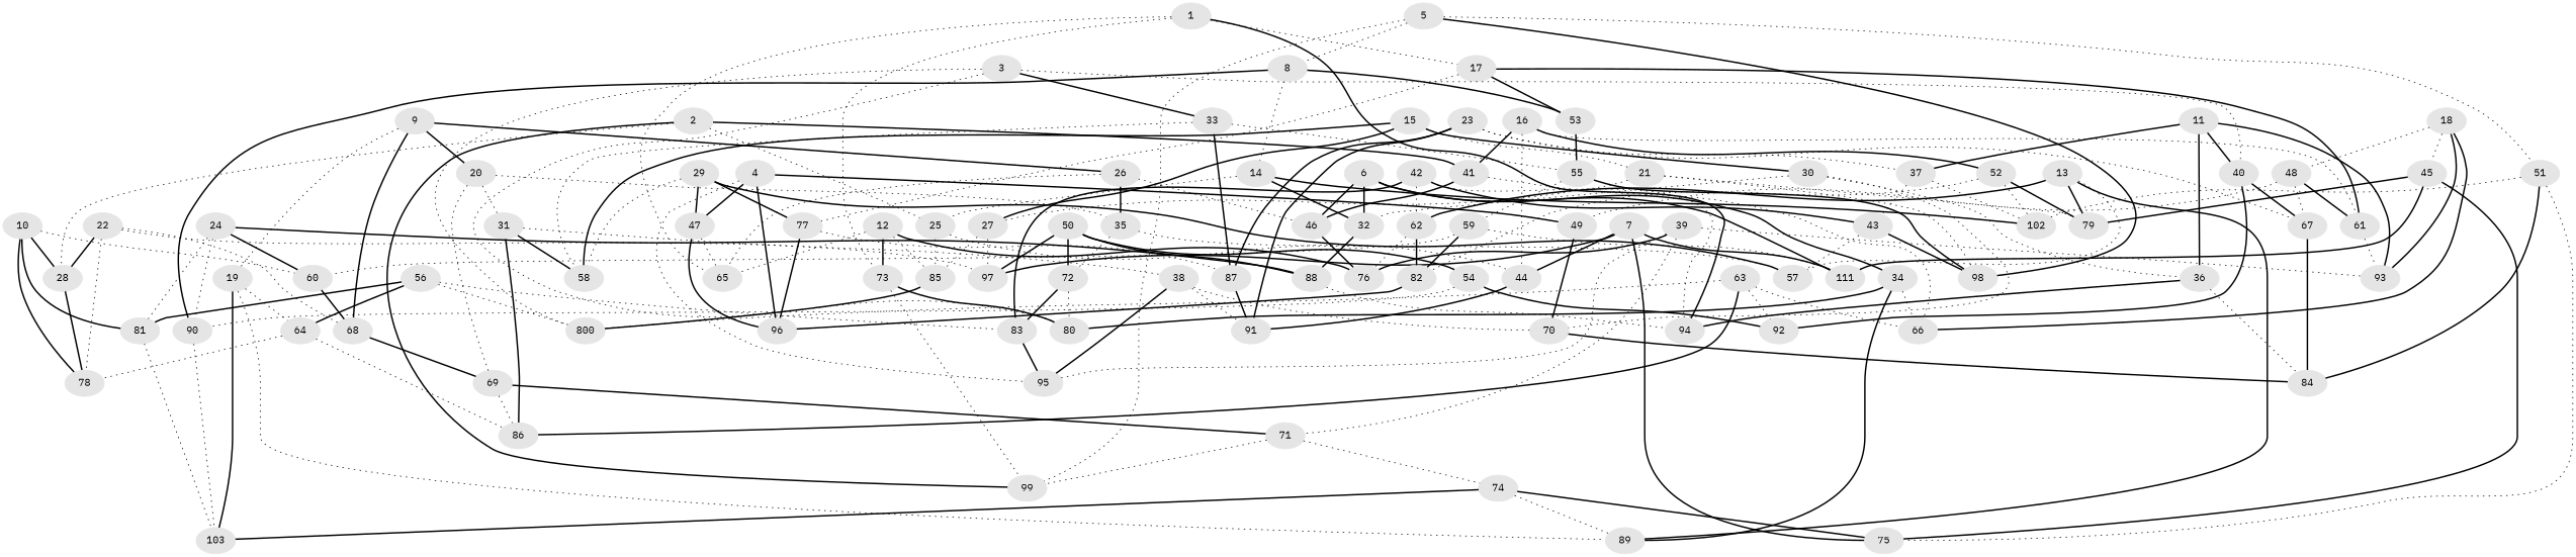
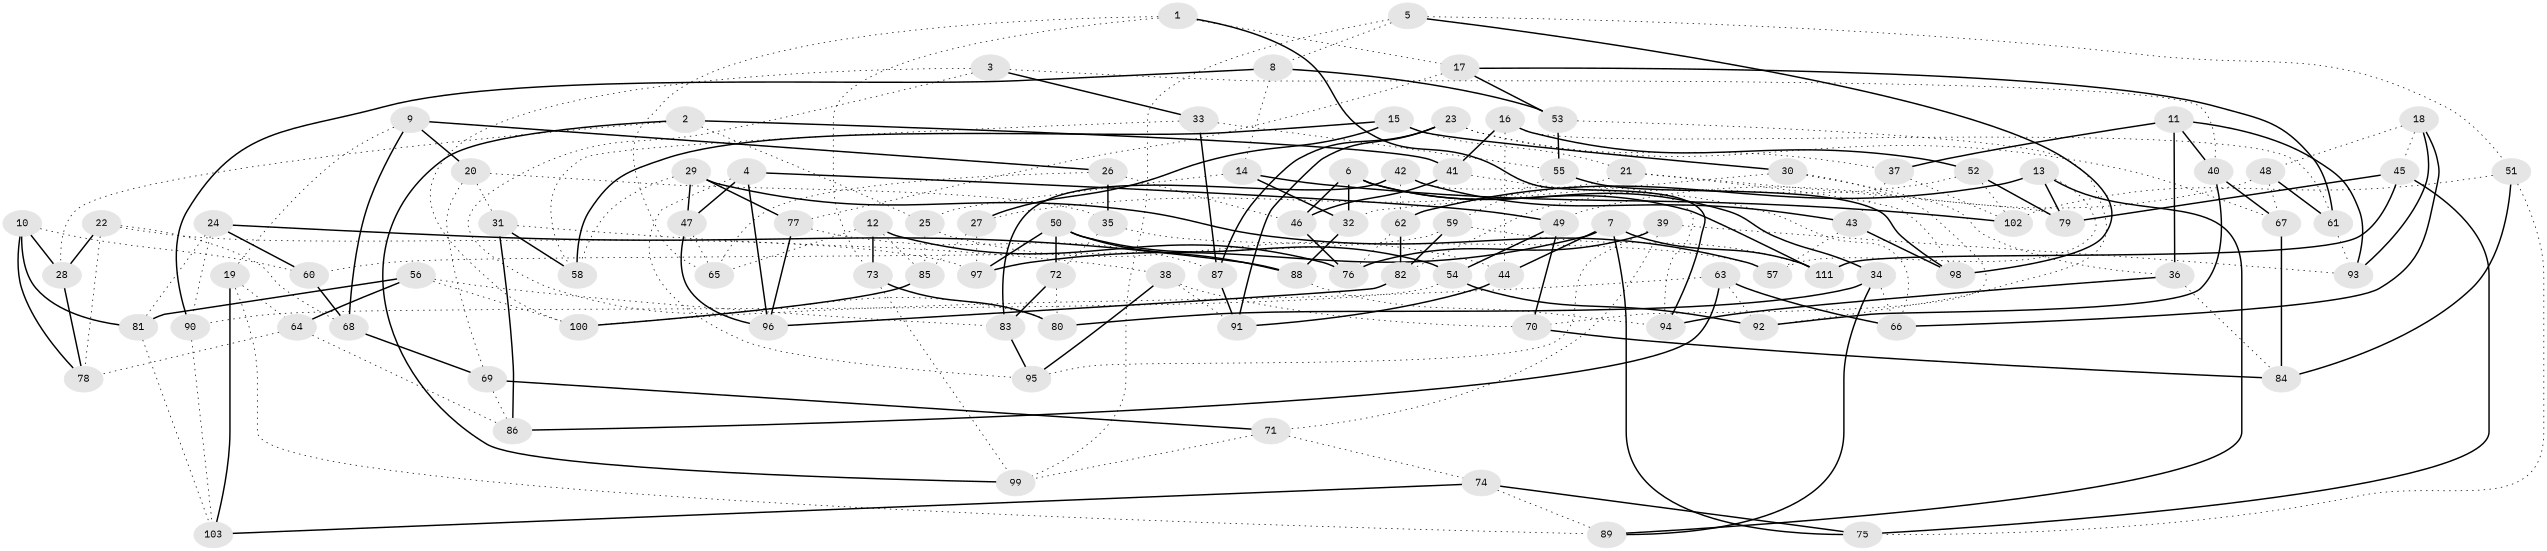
  graph {
    fontname="IBM Plex Mono"
    node [color=gray90 fontname="IBM Plex Mono" style=filled]
    edge [fontname="IBM Plex Mono" style=bold]
    1
    17
    65
    73
    94
    53
    61
    77
    99
    80
    2
    25
    28
    41
    44
    85
    78
    46
    66
    3
    33
    40
-   100 [label=800]
+   100
    58
    87
    55
    67
    92
    4
    47
    49
    95
    96
    70
    54
    5
    8
    51
    98
    14
    90
    75
    102
    84
    6
    32
    34
    n48 [label=111]
    88
    89
    76
    7
    97
    91
    103
    9
    19
    20
    26
    68
    64
    31
    35
    69
    10
    60
    81
    11
    36
    37
    93
    43
    12
    13
    57
    62
    79
    82
    15
    21
    27
    30
    16
    52
    18
    45
    48
    86
    38
    72
    71
    22
    23
    24
    29
    59
    83
    39
    74
    42
    50
    56
    63
    1 -- 17 [style=dotted]
    1 -- 65 [style=dotted]
    1 -- 73 [style=dotted]
    1 -- 94
    17 -- 53
    17 -- 61
    17 -- 77 [style=dotted]
    73 -- 99 [style=dotted]
    73 -- 80
    53 -- 55
+   53 -- 92 [style=dotted]
    61 -- 93 [style=dotted]
    77 -- 87 [style=dotted]
    77 -- 96
    2 -- 99
    2 -- 25 [style=dotted]
    2 -- 28 [style=dotted]
    2 -- 41
    25 -- 44 [style=dotted]
    25 -- 85 [style=dotted]
    28 -- 78
    41 -- 46
    41 -- 66 [style=dotted]
    44 -- 91
    85 -- 100
    46 -- 76
    3 -- 80 [style=dotted]
    3 -- 33
    3 -- 40 [style=dotted]
    3 -- 100 [style=dotted]
    33 -- 58 [style=dotted]
    33 -- 87
    33 -- 55 [style=dotted]
    40 -- 67
    40 -- 92
    87 -- 91
    55 -- 98
    55 -- 59 [style=dotted]
    67 -- 84
    4 -- 47
    4 -- 49
    4 -- 95 [style=dotted]
    4 -- 96
    47 -- 65 [style=dotted]
    47 -- 96
    49 -- 70
+   49 -- 54
    70 -- 84
    54 -- 92
    54 -- 90 [style=dotted]
    5 -- 99 [style=dotted]
    5 -- 8 [style=dotted]
    5 -- 51 [style=dotted]
    5 -- 98
    8 -- 53
    8 -- 14 [style=dotted]
    8 -- 90
    51 -- 75 [style=dotted]
    51 -- 102 [style=dotted]
    51 -- 84
    14 -- 25 [style=dotted]
    14 -- 102
    14 -- 32
    90 -- 103 [style=dotted]
    6 -- 46
    6 -- 32
    6 -- 34
    6 -- n48
    32 -- 88
    34 -- 80
    34 -- 66 [style=dotted]
    34 -- 89
    88 -- 94 [style=dotted]
    7 -- 44
    7 -- 75
    7 -- n48
    7 -- 97
    9 -- 19 [style=dotted]
    9 -- 20
    9 -- 26
    9 -- 68
    19 -- 89 [style=dotted]
    19 -- 103
    19 -- 64 [style=dotted]
    20 -- 31 [style=dotted]
    20 -- 35 [style=dotted]
    20 -- 69 [style=dotted]
    26 -- 65 [style=dotted]
    26 -- 46 [style=dotted]
    26 -- 35
    68 -- 69
    64 -- 78 [style=dotted]
    64 -- 86 [style=dotted]
    31 -- 58
    31 -- 86
    31 -- 38 [style=dotted]
    35 -- 57 [style=dotted]
    35 -- 72 [style=dotted]
    69 -- 86 [style=dotted]
    69 -- 71
    10 -- 28
    10 -- 78
    10 -- 60 [style=dotted]
    10 -- 81
    60 -- 68
    81 -- 103 [style=dotted]
    11 -- 40
    11 -- 36
    11 -- 37
    11 -- 93
    36 -- 94
    36 -- 84 [style=dotted]
    37 -- 102 [style=dotted]
    37 -- 43 [style=dotted]
    43 -- 98
    43 -- 57 [style=dotted]
    12 -- 65 [style=dotted]
    12 -- 73
    12 -- 85 [style=dotted]
    12 -- 76
    13 -- 89
    13 -- 57 [style=dotted]
    13 -- 62
    13 -- 79
    62 -- 76 [style=dotted]
    62 -- 82
    82 -- 96
    15 -- 58
    15 -- 21 [style=dotted]
    15 -- 27
    15 -- 30
    21 -- 98 [style=dotted]
    21 -- 79 [style=dotted]
    21 -- 27 [style=dotted]
    27 -- 85 [style=dotted]
    27 -- 97 [style=dotted]
    30 -- 70 [style=dotted]
    30 -- 32 [style=dotted]
    30 -- 36 [style=dotted]
    16 -- 61 [style=dotted]
    16 -- 41
    16 -- 44 [style=dotted]
    16 -- 52
    52 -- 102 [style=dotted]
    52 -- 79
    52 -- 82 [style=dotted]
    18 -- 66
    18 -- 93
    18 -- 45 [style=dotted]
    18 -- 48 [style=dotted]
    45 -- 75
    45 -- n48
    45 -- 79
    48 -- 61
    48 -- 67 [style=dotted]
    48 -- 49 [style=dotted]
    38 -- 95
    38 -- 70 [style=dotted]
    38 -- 91 [style=dotted]
    72 -- 80 [style=dotted]
    72 -- 83
    71 -- 99 [style=dotted]
    71 -- 74 [style=dotted]
    22 -- 28
    22 -- 78 [style=dotted]
    22 -- 97 [style=dotted]
    22 -- 68 [style=dotted]
    23 -- 87
    23 -- 67 [style=dotted]
    23 -- 91
    23 -- 37 [style=dotted]
    24 -- 90 [style=dotted]
    24 -- 88
    24 -- 60
    24 -- 81 [style=dotted]
    29 -- 77
    29 -- 58 [style=dotted]
    29 -- 47
    29 -- 57
    59 -- n48 [style=dotted]
    59 -- 60 [style=dotted]
    59 -- 82
    83 -- 95
    39 -- 95 [style=dotted]
    39 -- 76
    39 -- 93 [style=dotted]
    39 -- 71 [style=dotted]
    74 -- 75
    74 -- 89 [style=dotted]
    74 -- 103
    42 -- 94 [style=dotted]
    42 -- 43
    42 -- 62 [style=dotted]
    42 -- 83
    50 -- 54
    50 -- 88
    50 -- 97
    50 -- 72
    56 -- 100 [style=dotted]
    56 -- 64
    56 -- 81
    56 -- 83 [style=dotted]
-   63 -- 66 [style=dotted]
+   63 -- 66
    63 -- 100 [style=dotted]
    63 -- 92 [style=dotted]
    63 -- 86
  }
